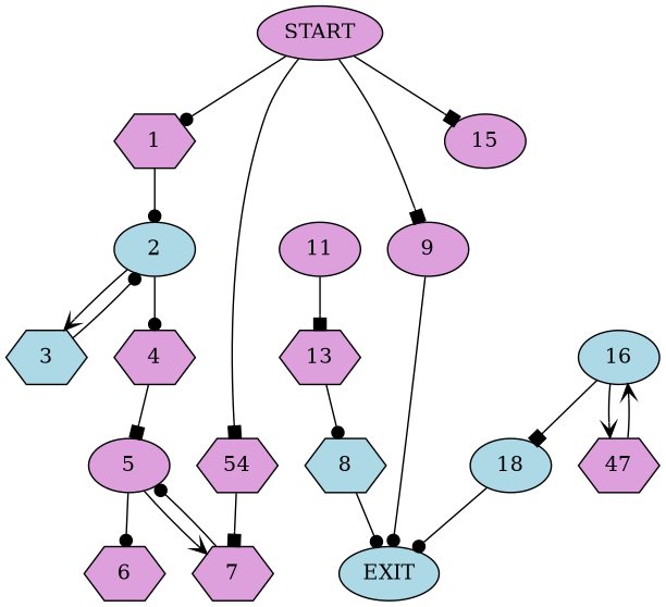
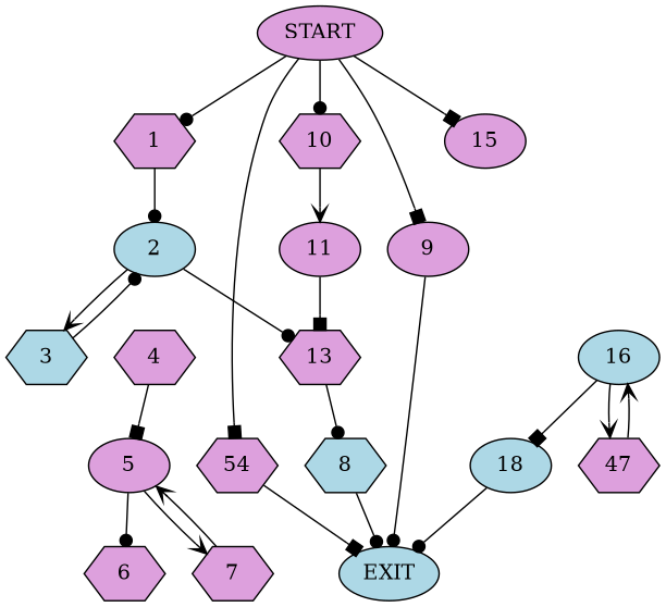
  digraph {
    node [fillcolor=plum shape=hexagon style=filled]
    edge [arrowhead=dot]
    n1 [label=START shape=ellipse]
    1
    9 [shape=ellipse]
+   10
    n5 [label=54]
    15 [shape=ellipse]
    2 [fillcolor=lightblue shape=ellipse]
    n8 [fillcolor=lightblue label=EXIT shape=ellipse]
    11 [shape=ellipse]
    3 [fillcolor=lightblue]
    4
    5 [shape=ellipse]
    6
    7
    8 [fillcolor=lightblue]
    13
    16 [fillcolor=lightblue shape=ellipse]
    n18 [label=47]
    18 [fillcolor=lightblue shape=ellipse]
    n1 -> 1
    n1 -> 9 [arrowhead=box]
+   n1 -> 10
    n1 -> n5 [arrowhead=box]
    n1 -> 15 [arrowhead=box]
    1 -> 2
    9 -> n8
-   n5 -> 7 [arrowhead=box]
+   10 -> 11 [arrowhead=vee]
+   n5 -> n8 [arrowhead=box]
    2 -> 3 [arrowhead=vee]
-   2 -> 4
+   2 -> 13
    11 -> 13 [arrowhead=box]
    3 -> 2
    4 -> 5 [arrowhead=box]
    5 -> 6
    5 -> 7 [arrowhead=vee]
-   7 -> 5
+   7 -> 5 [arrowhead=vee]
    8 -> n8
    13 -> 8
    16 -> n18 [arrowhead=vee]
    16 -> 18 [arrowhead=box]
    n18 -> 16 [arrowhead=vee]
    18 -> n8
  }
